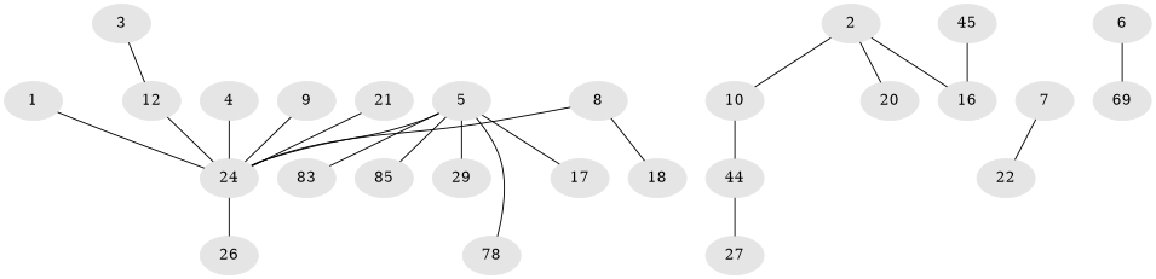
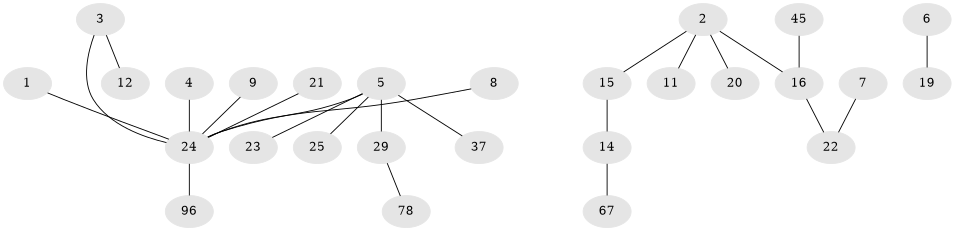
  graph {
    node [color=gray90 style=filled]
    edge [weight=1.0]
    1
    24
-   26
+   26 [label=96]
    2
-   10
+   10 [label=15]
+   11
    16
    20
-   14 [label=44]
+   14
    22
    3
    12
    4
    5
-   17
-   23 [label=83]
-   25 [label=85]
+   17 [label=37]
+   23
+   25
    n18 [label=78]
    29
    6
-   19 [label=69]
+   19
    7
    8
-   18
    9
-   27
+   27 [label=67]
    n27 [label=45]
    21
    1 -- 24
    24 -- 26
    2 -- 10
+   2 -- 11
    2 -- 16
    2 -- 20
    10 -- 14
+   16 -- 22
    14 -- 27
    3 -- 12
-   12 -- 24
+   3 -- 24
    4 -- 24
    5 -- 24
    5 -- 17
    5 -- 23
    5 -- 25
-   5 -- n18
+   29 -- n18
    5 -- 29
    6 -- 19
    7 -- 22
    8 -- 24
-   8 -- 18
    9 -- 24
    n27 -- 16
    21 -- 24
  }
